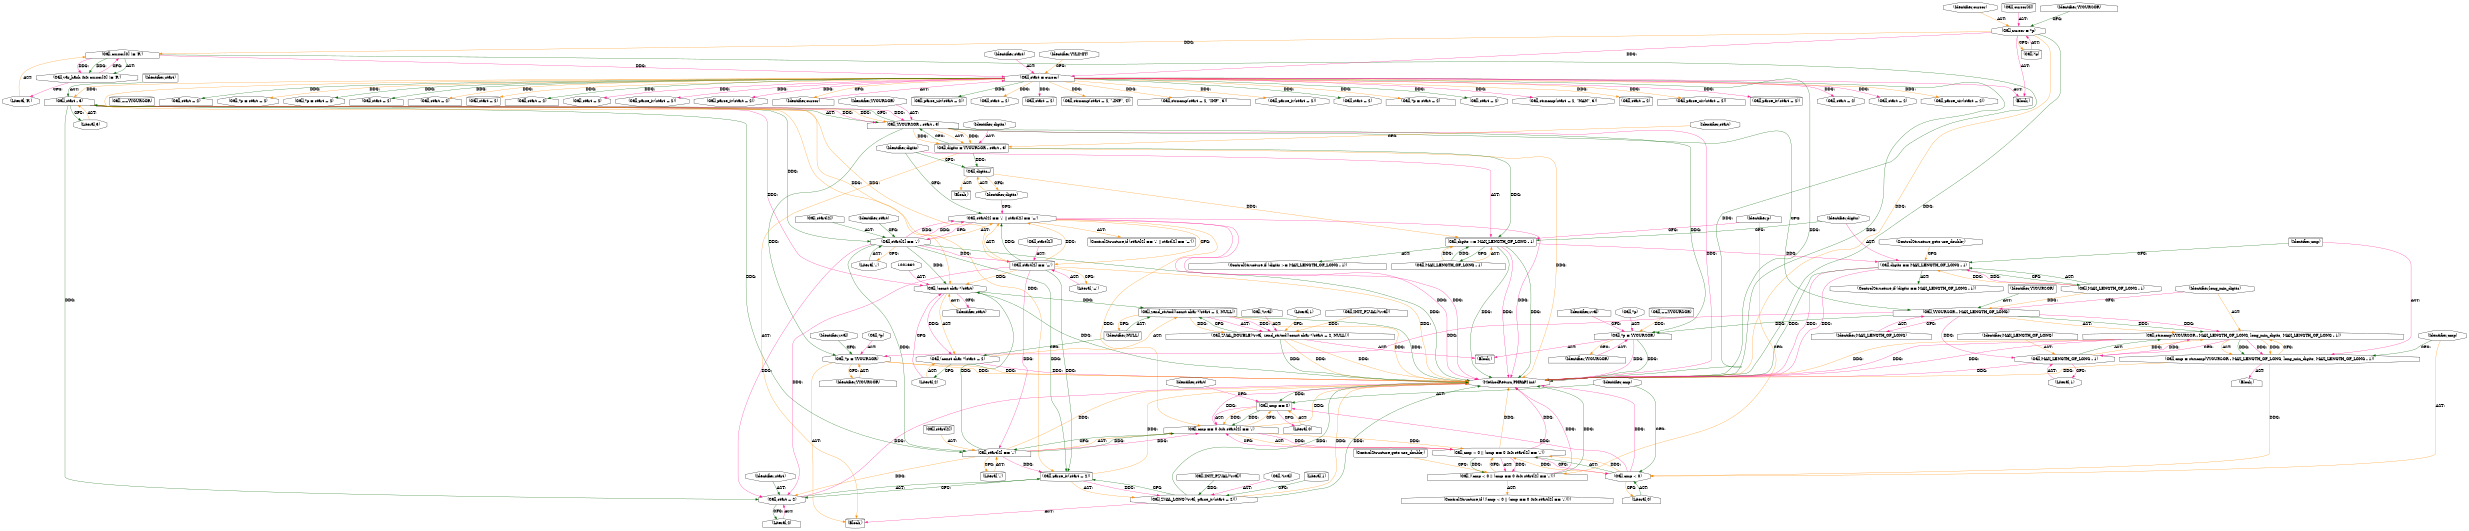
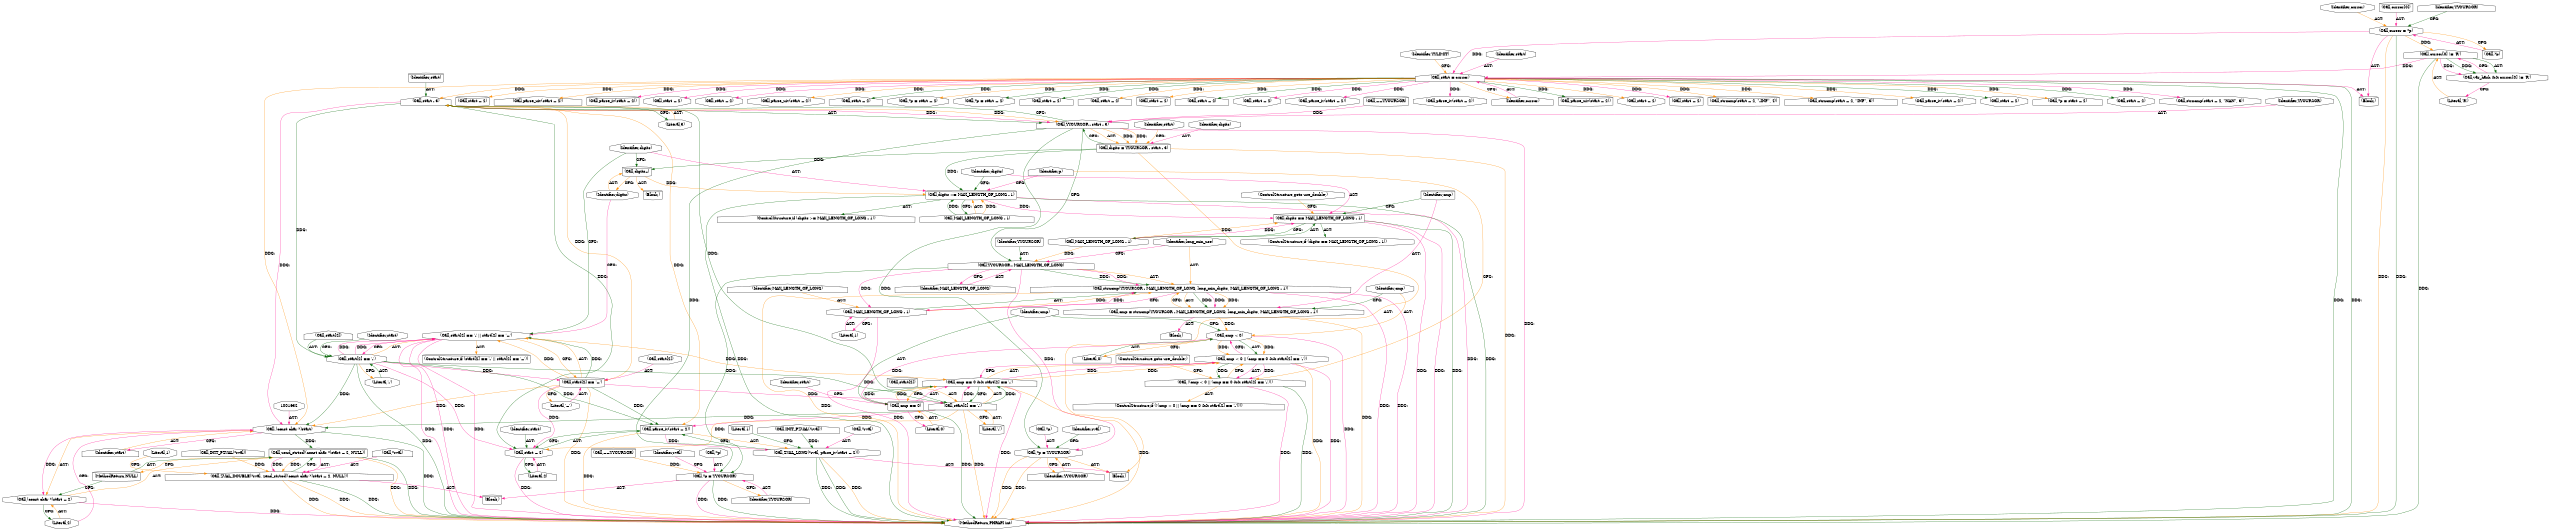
  digraph {
    node [shape=octagon]
    edge [color=darkorange]
    n1 [label="(Call,start - 3)" shape=house]
    n2 [label="(Call,(const char *)start)"]
    n3 [label="(Call,YYCURSOR - start - 3)" shape=house]
    n4 [label="(Call,start[2] == '-')"]
    n5 [label="(Call,start[2] == '+')" shape=cylinder]
    n6 [label="(Call,start[2] == '-')" shape=house]
    n7 [label="(Call,parse_iv(start + 2))" shape=cylinder]
    n8 [label="(Call,start + 2)"]
    n9 [label="(Literal,3)"]
    n10 [label="(MethodReturn,PHPAPI int)"]
    n11 [label="(Call,zend_strtod((const char *)start + 2, NULL))" shape=cylinder]
    n12 [label="(Call,(const char *)start + 2)"]
    n13 [label="(Identifier,start)" shape=house]
    n14 [label="(Call,*p = YYCURSOR)" shape=house]
    n15 [label="(Call,digits = YYCURSOR - start - 3)" shape=cylinder]
    n16 [label="(Call,YYCURSOR - MAX_LENGTH_OF_LONG)" shape=house]
    n17 [label="(Call,*p = YYCURSOR)"]
    n18 [label="(Call,start[2] == '-' || start[2] == '+')"]
    n19 [label="(Literal,'-')"]
    n20 [label="(Literal,'+')"]
    n21 [label="(Call,cmp == 0 && start[2] == '-')" shape=house]
    n22 [label="(Literal,'-')" shape=cylinder]
    n23 [label="(Call,ZVAL_LONG(*rval, parse_iv(start + 2)))"]
    n24 [label="(Literal,2)" shape=house]
    n25 [label="(Call,start = cursor)" shape=house]
    n26 [label="(Call,start + 2)" shape=cylinder]
    n27 [label="(Call,parse_uiv(start + 2))" shape=house]
    n28 [label="(Call,parse_iv(start + 2))" shape=cylinder]
    n29 [label="(Call,start + 2)"]
    n30 [label="(Call,start + 2)"]
    n31 [label="(Call,parse_uiv(start + 2))"]
    n32 [label="(Call,start + 2)" shape=house]
    n33 [label="(Call,*p = start + 2)"]
    n34 [label="(Call,*p = start + 2)"]
    n35 [label="(Call,start + 2)" shape=house]
    n36 [label="(Call,start + 2)" shape=house]
    n37 [label="(Call,start + 2)" shape=cylinder]
    n38 [label="(Call,start + 2)" shape=house]
    n39 [label="(Call,start + 2)"]
    n40 [label="(Call,parse_iv(start + 2))"]
    n41 [label="(Call,parse_iv(start + 2))"]
    n42 [label="(Identifier,cursor)" shape=house]
    n43 [label="(Call,parse_uiv(start + 2))" shape=cylinder]
    n44 [label="(Call,start + 2)"]
    n45 [label="(Call,start + 2)" shape=cylinder]
    n46 [label="(Call,strncmp(start + 2, \"-INF\", 4))" shape=cylinder]
    n47 [label="(Call,strncmp(start + 2, \"INF\", 3))" shape=house]
    n48 [label="(Call,parse_iv(start + 2))"]
    n49 [label="(Call,start + 2)"]
    n50 [label="(Call,*p = start + 2)" shape=house]
    n51 [label="(Call,start + 2)"]
    n52 [label="(Call,strncmp(start + 2, \"NAN\", 3))"]
    n53 [label="(Block,)" shape=cylinder]
    n54 [label="(Call,cursor[0] != 'R')" shape=house]
    n55 [label="(Call,var_hash && cursor[0] != 'R')"]
    n56 [label="(Literal,'R')"]
    n57 [label="(Call,cursor = *p)"]
    n58 [label="(Call,*p)" shape=cylinder]
    n59 [label="(Call,ZVAL_DOUBLE(*rval, zend_strtod((const char *)start + 2, NULL)))" shape=house]
-   n60 [label="(Identifier,NULL)" shape=cylinder]
+   n60 [label="(MethodReturn,NULL)" shape=cylinder]
    n61 [label="(Literal,2)"]
    n62 [label="(Block,)" shape=cylinder]
    n63 [label="(Identifier,YYCURSOR)" shape=house]
    n64 [label="(Call,digits--)" shape=cylinder]
    n65 [label="(Call,digits >= MAX_LENGTH_OF_LONG - 1)" shape=cylinder]
    n66 [label="(Block,)" shape=cylinder]
    n67 [label="(Call,strncmp(YYCURSOR - MAX_LENGTH_OF_LONG, long_min_digits, MAX_LENGTH_OF_LONG - 1))" shape=house]
    n68 [label="(Call,MAX_LENGTH_OF_LONG - 1)"]
    n69 [label="(Identifier,MAX_LENGTH_OF_LONG)" shape=house]
    n70 [label="(Identifier,YYCURSOR)" shape=house]
    n71 [label="(Block,)" shape=cylinder]
    n72 [label="(Identifier,digits)"]
    n73 [label="(Call,digits == MAX_LENGTH_OF_LONG - 1)" shape=cylinder]
    n74 [label="(ControlStructure,if (digits >= MAX_LENGTH_OF_LONG - 1))" shape=house]
    n75 [label="(Call,MAX_LENGTH_OF_LONG - 1)" shape=house]
    n76 [label="(Call,MAX_LENGTH_OF_LONG - 1)"]
    n77 [label="(ControlStructure,if (digits == MAX_LENGTH_OF_LONG - 1))"]
    n78 [label="(Call,cmp = strncmp(YYCURSOR - MAX_LENGTH_OF_LONG, long_min_digits, MAX_LENGTH_OF_LONG - 1))"]
    n79 [label="(Literal,1)"]
    n80 [label="(Call,cmp < 0)"]
    n81 [label="(Block,)" shape=house]
    n82 [label="(Call,cmp < 0 || (cmp == 0 && start[2] == '-'))"]
    n83 [label="(Call,cmp == 0)" shape=cylinder]
    n84 [label="(Literal,0)" shape=house]
    n85 [label="(Call,!(cmp < 0 || (cmp == 0 && start[2] == '-')))" shape=house]
    n86 [label="(Literal,0)" shape=house]
    n87 [label="(ControlStructure,if (!(cmp < 0 || (cmp == 0 && start[2] == '-'))))" shape=house]
    n88 [label="(ControlStructure,if (start[2] == '-' || start[2] == '+'))" shape=cylinder]
    n89 [label="(Identifier,cursor)"]
    n90 [label="(Identifier,start)"]
    n91 [label="(Call,*rval)" shape=house]
    n92 [label="(Call,++YYCURSOR)" shape=cylinder]
    n93 [label="(Call,++YYCURSOR)" shape=cylinder]
    n94 [label="(Identifier,cmp)"]
    n95 [label="(Call,start[2])"]
    n96 [label="(Call,INIT_PZVAL(*rval))" shape=house]
    n97 [label="(ControlStructure,goto use_double;)" shape=cylinder]
    n98 [label="(Identifier,start)" shape=cylinder]
    n99 [label="(Identifier,digits)"]
    n100 [label="(Identifier,cmp)" shape=cylinder]
    n101 [label="(Call,*rval)"]
    n102 [label="(Identifier,rval)" shape=house]
    n103 [label="(Call,*p)"]
    n104 [label="(Literal,1)"]
    n105 [label="(Identifier,start)"]
    n106 [label="(Identifier,start)"]
    n107 [label="(Call,INIT_PZVAL(*rval))" shape=house]
    n108 [label="(Identifier,digits)"]
    n109 [label="(Call,cursor[0])" shape=cylinder]
    n110 [label="(Literal,1)" shape=cylinder]
    n111 [label="(ControlStructure,goto use_double;)"]
    n112 [label="(Identifier,YYCURSOR)" shape=cylinder]
    n113 [label="(Identifier,p)" shape=house]
    n114 [label="(Identifier,YYLIMIT)"]
-   n115 [label="(Identifier,long_min_digits)"]
+   n115 [label="(Identifier,long_min_use)"]
    n116 [label="(Identifier,digits)"]
    n117 [label="(Identifier,rval)"]
    n118 [label="(Identifier,MAX_LENGTH_OF_LONG)" shape=house]
    n119 [label="(Identifier,start)"]
    n120 [label="(Identifier,start)"]
    n121 [label="(Call,*p)"]
    n122 [label="(Call,start[2])" shape=cylinder]
    n123 [label="(Identifier,cmp)"]
    n124 [label="(Identifier,YYCURSOR)" shape=house]
    n125 [label="(Call,start[2])" shape=house]
    n126 [label="(Identifier,YYCURSOR)"]
    1001632
    n1 -> n2 [color=deeppink label="DDG: "]
    n1 -> n3 [color=darkgreen label="AST: "]
    n1 -> n3 [color=deeppink label="DDG: "]
    n1 -> n3 [label="DDG: "]
    n1 -> n4 [color=darkgreen label="DDG: "]
    n1 -> n5 [label="DDG: "]
    n1 -> n6 [color=darkgreen label="DDG: "]
    n1 -> n7 [label="DDG: "]
    n1 -> n8 [color=darkgreen label="DDG: "]
    n1 -> n9 [color=darkgreen label="CFG: "]
    n2 -> n10 [color=darkgreen label="DDG: "]
    n2 -> n11 [color=darkgreen label="DDG: "]
    n2 -> n12 [label="AST: "]
    n2 -> n12 [color=deeppink label="DDG: "]
    n2 -> n13 [color=deeppink label="CFG: "]
    n3 -> n1 [color=darkgreen label="CFG: "]
    n3 -> n10 [color=deeppink label="DDG: "]
    n3 -> n14 [color=darkgreen label="DDG: "]
    n3 -> n15 [label="AST: "]
    n3 -> n15 [label="DDG: "]
    n3 -> n15 [label="DDG: "]
    n3 -> n16 [color=darkgreen label="CFG: "]
    n3 -> n17 [color=darkgreen label="DDG: "]
    n4 -> n2 [color=darkgreen label="DDG: "]
    n4 -> n5 [color=deeppink label="DDG: "]
    n4 -> n6 [color=darkgreen label="DDG: "]
    n4 -> n7 [color=darkgreen label="DDG: "]
    n4 -> n8 [color=deeppink label="DDG: "]
    n4 -> n10 [color=darkgreen label="DDG: "]
    n4 -> n18 [label="AST: "]
    n4 -> n18 [color=deeppink label="DDG: "]
    n4 -> n18 [color=deeppink label="DDG: "]
    n4 -> n19 [label="CFG: "]
    n5 -> n2 [label="DDG: "]
    n5 -> n6 [color=deeppink label="DDG: "]
    n5 -> n7 [color=darkgreen label="DDG: "]
    n5 -> n8 [color=deeppink label="DDG: "]
    n5 -> n10 [label="DDG: "]
    n5 -> n18 [label="AST: "]
    n5 -> n18 [color=darkgreen label="DDG: "]
    n5 -> n18 [label="DDG: "]
    n5 -> n20 [label="CFG: "]
    n6 -> n2 [color=darkgreen label="DDG: "]
    n6 -> n7 [color=deeppink label="DDG: "]
    n6 -> n8 [label="DDG: "]
    n6 -> n10 [label="DDG: "]
    n6 -> n21 [label="AST: "]
    n6 -> n21 [color=darkgreen label="DDG: "]
    n6 -> n21 [color=deeppink label="DDG: "]
    n6 -> n22 [label="CFG: "]
    n7 -> n8 [color=darkgreen label="CFG: "]
    n7 -> n10 [label="DDG: "]
    n7 -> n23 [label="AST: "]
    n7 -> n23 [color=deeppink label="DDG: "]
    n8 -> n7 [color=darkgreen label="AST: "]
    n8 -> n10 [color=deeppink label="DDG: "]
    n8 -> n24 [color=darkgreen label="CFG: "]
    n9 -> n1 [label="AST: "]
    n11 -> n10 [label="DDG: "]
    n11 -> n10 [color=darkgreen label="DDG: "]
    n11 -> n59 [color=deeppink label="AST: "]
    n11 -> n59 [color=deeppink label="DDG: "]
    n11 -> n59 [label="DDG: "]
    n11 -> n60 [label="CFG: "]
    n12 -> n10 [color=deeppink label="DDG: "]
    n12 -> n11 [label="AST: "]
    n12 -> n61 [color=darkgreen label="CFG: "]
    n13 -> n2 [label="AST: "]
    n14 -> n10 [color=deeppink label="DDG: "]
    n14 -> n10 [color=darkgreen label="DDG: "]
    n14 -> n62 [color=deeppink label="AST: "]
    n14 -> n63 [label="CFG: "]
    n15 -> n3 [color=darkgreen label="CFG: "]
    n15 -> n10 [label="DDG: "]
    n15 -> n64 [color=darkgreen label="DDG: "]
    n15 -> n65 [color=darkgreen label="DDG: "]
    n15 -> n66 [label="AST: "]
    n16 -> n14 [color=darkgreen label="DDG: "]
    n16 -> n17 [color=deeppink label="DDG: "]
    n16 -> n67 [label="AST: "]
    n16 -> n67 [color=darkgreen label="DDG: "]
    n16 -> n67 [color=deeppink label="DDG: "]
    n16 -> n68 [color=deeppink label="DDG: "]
    n16 -> n69 [color=deeppink label="CFG: "]
    n17 -> n10 [label="DDG: "]
    n17 -> n10 [label="DDG: "]
    n17 -> n66 [label="AST: "]
    n17 -> n70 [label="CFG: "]
    n18 -> n4 [color=deeppink label="CFG: "]
    n18 -> n5 [label="CFG: "]
    n18 -> n10 [color=deeppink label="DDG: "]
    n18 -> n10 [color=deeppink label="DDG: "]
    n18 -> n10 [color=deeppink label="DDG: "]
    n18 -> n21 [label="DDG: "]
    n18 -> n88 [label="AST: "]
    n19 -> n4 [color=darkgreen label="AST: "]
    n20 -> n5 [color=deeppink label="AST: "]
    n21 -> n6 [color=darkgreen label="CFG: "]
    n21 -> n10 [color=deeppink label="DDG: "]
    n21 -> n10 [label="DDG: "]
    n21 -> n82 [label="AST: "]
    n21 -> n82 [color=deeppink label="DDG: "]
    n21 -> n82 [label="DDG: "]
    n21 -> n83 [label="CFG: "]
    n22 -> n6 [label="AST: "]
    n23 -> n7 [color=darkgreen label="CFG: "]
    n23 -> n10 [color=darkgreen label="DDG: "]
    n23 -> n10 [label="DDG: "]
    n23 -> n10 [color=darkgreen label="DDG: "]
    n23 -> n66 [color=deeppink label="AST: "]
    n24 -> n8 [color=deeppink label="AST: "]
    n25 -> n1 [label="DDG: "]
    n25 -> n2 [label="DDG: "]
    n25 -> n10 [color=darkgreen label="DDG: "]
    n25 -> n10 [color=darkgreen label="DDG: "]
    n25 -> n26 [label="DDG: "]
    n25 -> n27 [label="DDG: "]
    n25 -> n28 [color=deeppink label="DDG: "]
    n25 -> n29 [color=deeppink label="DDG: "]
    n25 -> n30 [color=deeppink label="DDG: "]
    n25 -> n31 [label="DDG: "]
    n25 -> n32 [color=darkgreen label="DDG: "]
    n25 -> n33 [label="DDG: "]
    n25 -> n34 [color=darkgreen label="DDG: "]
    n25 -> n35 [color=darkgreen label="DDG: "]
    n25 -> n36 [label="DDG: "]
    n25 -> n37 [label="DDG: "]
    n25 -> n38 [color=darkgreen label="DDG: "]
    n25 -> n39 [color=deeppink label="DDG: "]
    n25 -> n40 [color=deeppink label="DDG: "]
    n25 -> n41 [color=deeppink label="DDG: "]
    n25 -> n42 [label="CFG: "]
    n25 -> n43 [color=darkgreen label="DDG: "]
    n25 -> n44 [label="DDG: "]
    n25 -> n45 [color=deeppink label="DDG: "]
    n25 -> n46 [label="DDG: "]
    n25 -> n47 [label="DDG: "]
    n25 -> n48 [label="DDG: "]
    n25 -> n49 [color=darkgreen label="DDG: "]
    n25 -> n50 [label="DDG: "]
    n25 -> n51 [color=darkgreen label="DDG: "]
    n25 -> n52 [color=deeppink label="DDG: "]
    n25 -> n53 [color=deeppink label="AST: "]
    n42 -> n25 [color=deeppink label="AST: "]
    n54 -> n10 [color=darkgreen label="DDG: "]
    n54 -> n25 [color=deeppink label="DDG: "]
    n54 -> n55 [color=darkgreen label="AST: "]
    n54 -> n55 [color=deeppink label="DDG: "]
    n54 -> n55 [color=darkgreen label="DDG: "]
    n55 -> n54 [color=deeppink label="CFG: "]
    n55 -> n56 [color=deeppink label="CFG: "]
    n56 -> n54 [label="AST: "]
    n57 -> n10 [label="DDG: "]
    n57 -> n10 [color=darkgreen label="DDG: "]
    n57 -> n25 [color=deeppink label="DDG: "]
    n57 -> n53 [color=deeppink label="AST: "]
    n57 -> n54 [label="DDG: "]
    n57 -> n58 [label="CFG: "]
    n58 -> n57 [color=deeppink label="AST: "]
    n59 -> n10 [label="DDG: "]
    n59 -> n10 [label="DDG: "]
    n59 -> n10 [color=darkgreen label="DDG: "]
    n59 -> n11 [color=darkgreen label="CFG: "]
    n59 -> n62 [color=deeppink label="AST: "]
    n60 -> n11 [color=darkgreen label="AST: "]
    n60 -> n12 [color=darkgreen label="CFG: "]
    n61 -> n2 [color=deeppink label="CFG: "]
    n61 -> n12 [label="AST: "]
    n63 -> n14 [color=deeppink label="AST: "]
    n64 -> n65 [label="DDG: "]
    n64 -> n71 [label="AST: "]
    n64 -> n72 [label="CFG: "]
    n65 -> n10 [color=darkgreen label="DDG: "]
    n65 -> n10 [color=deeppink label="DDG: "]
    n65 -> n10 [color=darkgreen label="DDG: "]
    n65 -> n73 [color=deeppink label="DDG: "]
    n65 -> n74 [color=darkgreen label="AST: "]
    n65 -> n75 [color=darkgreen label="CFG: "]
    n67 -> n10 [label="DDG: "]
    n67 -> n10 [color=deeppink label="DDG: "]
    n67 -> n10 [color=deeppink label="DDG: "]
    n67 -> n68 [color=deeppink label="CFG: "]
    n67 -> n78 [label="AST: "]
    n67 -> n78 [color=darkgreen label="DDG: "]
    n67 -> n78 [color=deeppink label="DDG: "]
    n67 -> n78 [label="DDG: "]
    n68 -> n10 [color=deeppink label="DDG: "]
    n68 -> n67 [color=darkgreen label="AST: "]
    n68 -> n67 [label="DDG: "]
    n68 -> n67 [color=deeppink label="DDG: "]
    n68 -> n79 [color=deeppink label="CFG: "]
    n69 -> n16 [color=deeppink label="AST: "]
    n70 -> n17 [label="AST: "]
    n72 -> n18 [color=deeppink label="CFG: "]
    n72 -> n64 [label="AST: "]
    n73 -> n10 [color=deeppink label="DDG: "]
    n73 -> n10 [color=deeppink label="DDG: "]
    n73 -> n10 [color=darkgreen label="DDG: "]
    n73 -> n76 [color=darkgreen label="CFG: "]
    n73 -> n77 [color=darkgreen label="AST: "]
    n75 -> n65 [label="AST: "]
    n75 -> n65 [label="DDG: "]
    n75 -> n65 [color=darkgreen label="DDG: "]
    n76 -> n16 [label="DDG: "]
    n76 -> n73 [color=darkgreen label="AST: "]
    n76 -> n73 [label="DDG: "]
    n76 -> n73 [color=deeppink label="DDG: "]
    n78 -> n10 [label="DDG: "]
    n78 -> n67 [label="CFG: "]
    n78 -> n80 [label="DDG: "]
    n78 -> n81 [color=deeppink label="AST: "]
    n79 -> n68 [color=deeppink label="AST: "]
    n80 -> n10 [color=deeppink label="DDG: "]
    n80 -> n82 [color=darkgreen label="AST: "]
    n80 -> n82 [label="DDG: "]
    n80 -> n82 [label="DDG: "]
    n80 -> n83 [color=deeppink label="DDG: "]
    n80 -> n84 [label="CFG: "]
    n82 -> n10 [label="DDG: "]
    n82 -> n10 [color=deeppink label="DDG: "]
    n82 -> n21 [color=deeppink label="CFG: "]
    n82 -> n80 [color=deeppink label="CFG: "]
    n82 -> n85 [color=deeppink label="AST: "]
    n82 -> n85 [color=deeppink label="DDG: "]
    n82 -> n85 [color=darkgreen label="DDG: "]
-   n10 -> n83 [color=darkgreen label="DDG: "]
+   n83 -> n10 [color=darkgreen label="DDG: "]
    n83 -> n21 [color=deeppink label="AST: "]
    n83 -> n21 [color=darkgreen label="DDG: "]
    n83 -> n21 [label="DDG: "]
    n83 -> n86 [color=deeppink label="CFG: "]
    n84 -> n80 [color=darkgreen label="AST: "]
    n85 -> n10 [color=darkgreen label="DDG: "]
    n85 -> n10 [color=deeppink label="DDG: "]
    n85 -> n82 [label="CFG: "]
    n85 -> n87 [label="AST: "]
    n86 -> n83 [label="AST: "]
    n89 -> n57 [label="AST: "]
    n90 -> n83 [color=deeppink label="CFG: "]
    n91 -> n59 [color=deeppink label="AST: "]
    n92 -> n3 [color=deeppink label="DDG: "]
    n93 -> n14 [label="DDG: "]
    n94 -> n78 [color=darkgreen label="CFG: "]
    n94 -> n80 [label="AST: "]
    n95 -> n5 [color=deeppink label="AST: "]
    n96 -> n23 [color=darkgreen label="DDG: "]
    n97 -> n85 [label="CFG: "]
    n98 -> n1 [color=darkgreen label="AST: "]
    n99 -> n65 [color=darkgreen label="CFG: "]
    n99 -> n73 [color=deeppink label="AST: "]
    n100 -> n73 [color=darkgreen label="CFG: "]
    n100 -> n78 [color=deeppink label="AST: "]
    n101 -> n23 [color=deeppink label="AST: "]
    n102 -> n14 [color=deeppink label="CFG: "]
    n103 -> n14 [color=deeppink label="AST: "]
    n104 -> n59 [label="CFG: "]
    n105 -> n25 [color=deeppink label="AST: "]
    n106 -> n8 [color=darkgreen label="AST: "]
    n107 -> n59 [label="DDG: "]
    n108 -> n15 [color=deeppink label="AST: "]
    n109 -> n57 [color=deeppink label="AST: "]
    n110 -> n23 [color=darkgreen label="CFG: "]
    n111 -> n73 [label="CFG: "]
    n112 -> n16 [color=darkgreen label="AST: "]
    n113 -> n65 [color=deeppink label="CFG: "]
    n113 -> n85 [label="CFG: "]
    n114 -> n25 [label="CFG: "]
    n115 -> n16 [color=deeppink label="CFG: "]
    n115 -> n67 [label="AST: "]
    n116 -> n18 [color=darkgreen label="CFG: "]
    n116 -> n64 [color=darkgreen label="CFG: "]
    n116 -> n65 [color=deeppink label="AST: "]
    n117 -> n17 [color=darkgreen label="CFG: "]
    n118 -> n68 [label="AST: "]
    n119 -> n15 [label="CFG: "]
    n120 -> n4 [color=darkgreen label="CFG: "]
    n121 -> n17 [color=deeppink label="AST: "]
    n122 -> n6 [label="AST: "]
    n123 -> n80 [color=darkgreen label="CFG: "]
    n123 -> n83 [color=darkgreen label="AST: "]
    n124 -> n57 [color=darkgreen label="CFG: "]
    n125 -> n4 [color=darkgreen label="AST: "]
    n126 -> n3 [color=deeppink label="AST: "]
    1001632 -> n2 [color=deeppink label="AST: "]
  }
